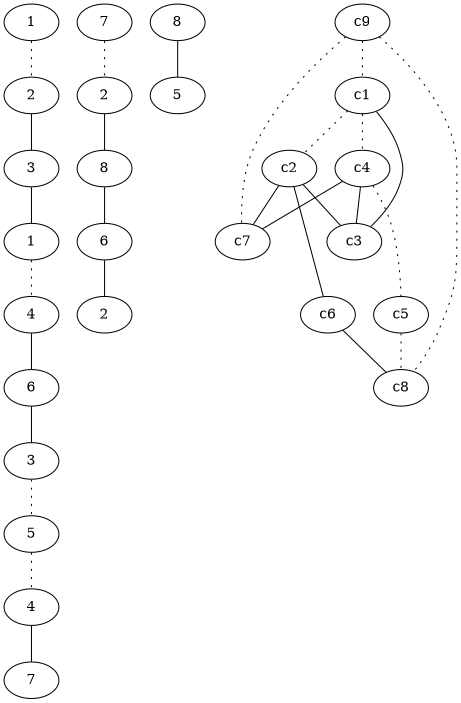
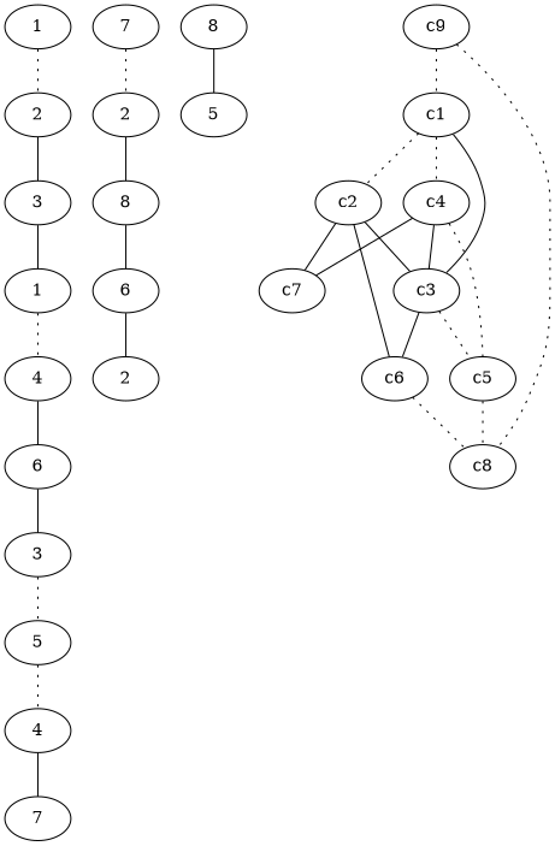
  graph {
    n1 [label=1]
    n2 [label=2]
    n3 [label=7]
    n4 [label=2]
    n5 [label=8]
    n6 [label=5]
    n7 [label=3]
    n8 [label=1]
    n9 [label=4]
    n10 [label=6]
    n11 [label=3]
    n12 [label=5]
    n13 [label=4]
    n14 [label=7]
    n15 [label=8]
    n16 [label=6]
    n17 [label=2]
    n18 [label=c9]
    c1
    c7
    c8
    c2
    c3
    c4
    c6
    c5
    n1 -- n2 [style=dotted]
    n2 -- n7
    n3 -- n4 [style=dotted]
    n4 -- n15
    n5 -- n6
    n7 -- n8
    n8 -- n9 [style=dotted]
    n9 -- n10
    n10 -- n11
    n11 -- n12 [style=dotted]
    n12 -- n13 [style=dotted]
    n13 -- n14
    n15 -- n16
    n16 -- n17
    n18 -- c1 [style=dotted]
-   n18 -- c7 [style=dotted]
    n18 -- c8 [style=dotted]
    c1 -- c2 [style=dotted]
    c1 -- c3
    c1 -- c4 [style=dotted]
    c2 -- c7 [style=solid]
    c2 -- c3
    c2 -- c6
+   c3 -- c6
+   c3 -- c5 [style=dotted]
    c4 -- c7
    c4 -- c3
    c4 -- c5 [style=dotted]
-   c6 -- c8
+   c6 -- c8 [style=dotted]
    c5 -- c8 [style=dotted]
  }
